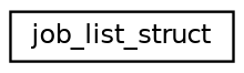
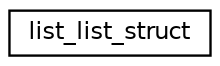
  digraph {
    rankdir=LR
-   n1 [color=black fillcolor=white fontname=Helvetica fontsize=10 height=0.2 label=job_list_struct shape=record style=filled width=0.4]
+   n1 [color=black fillcolor=white fontname=Helvetica fontsize=10 height=0.2 label=list_list_struct shape=record style=filled width=0.4]
  }
